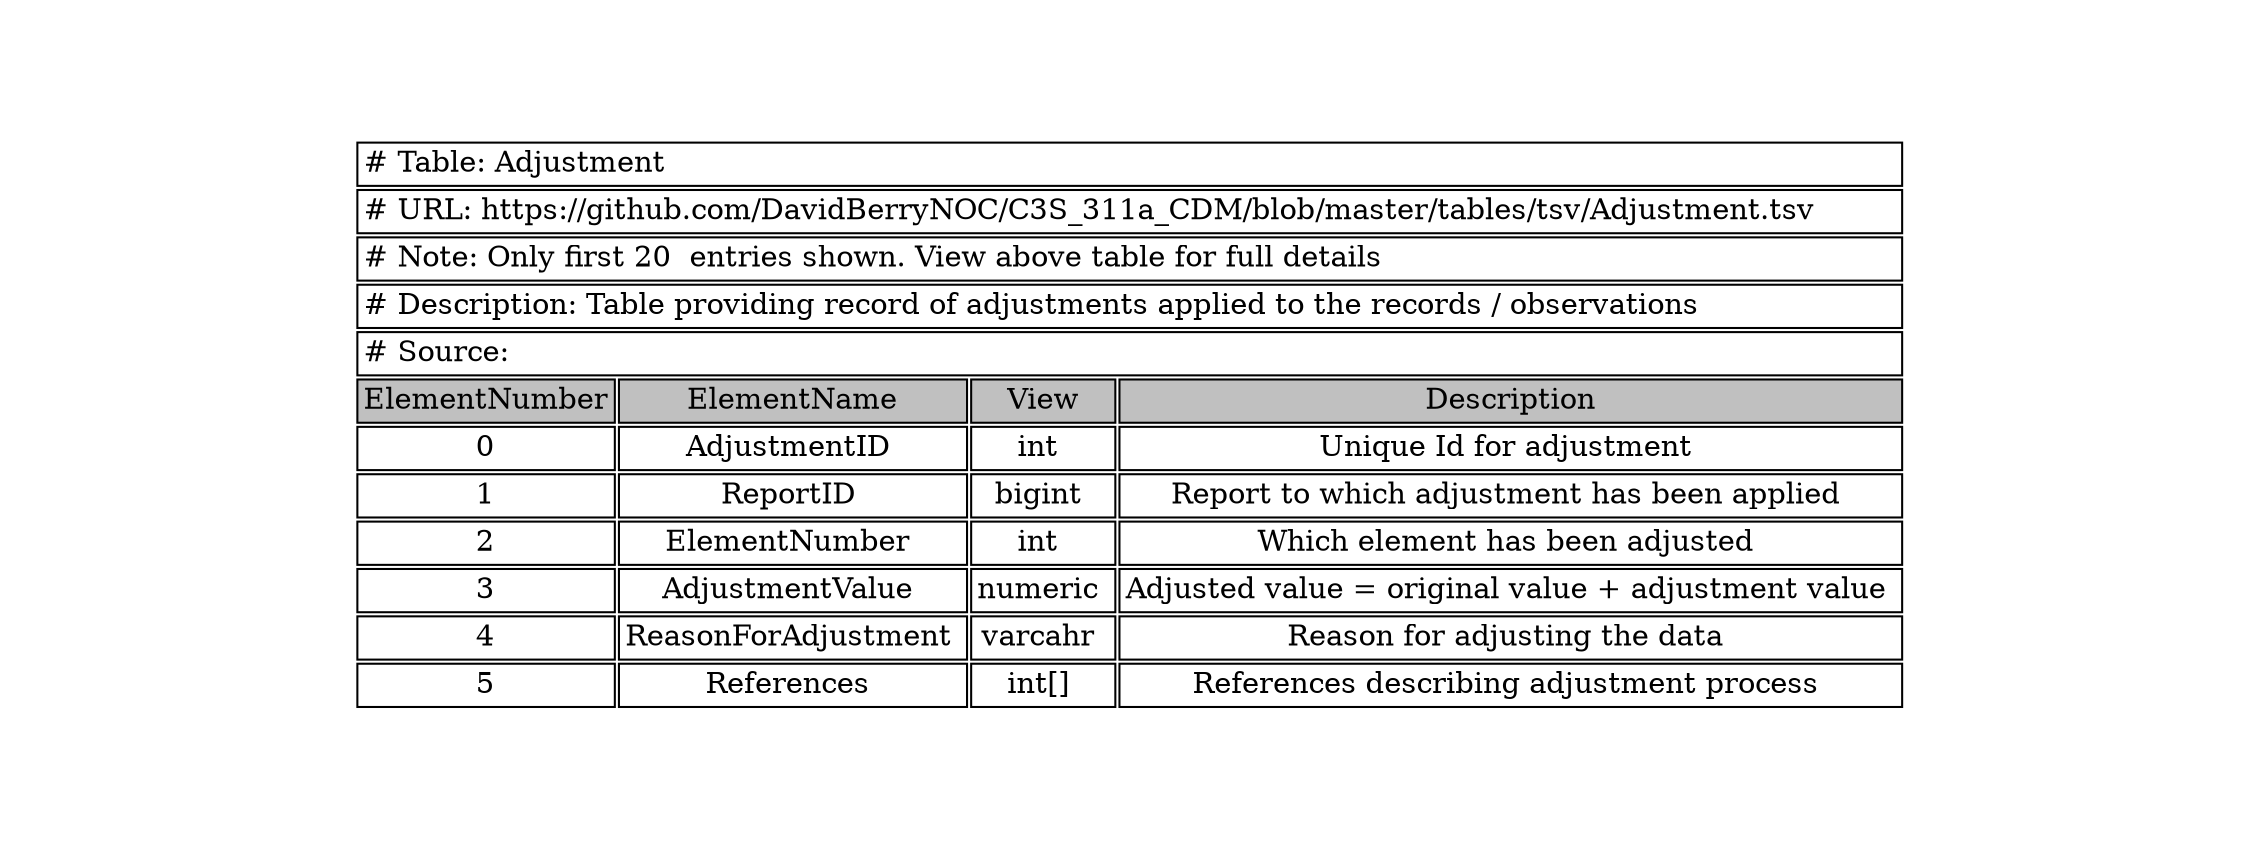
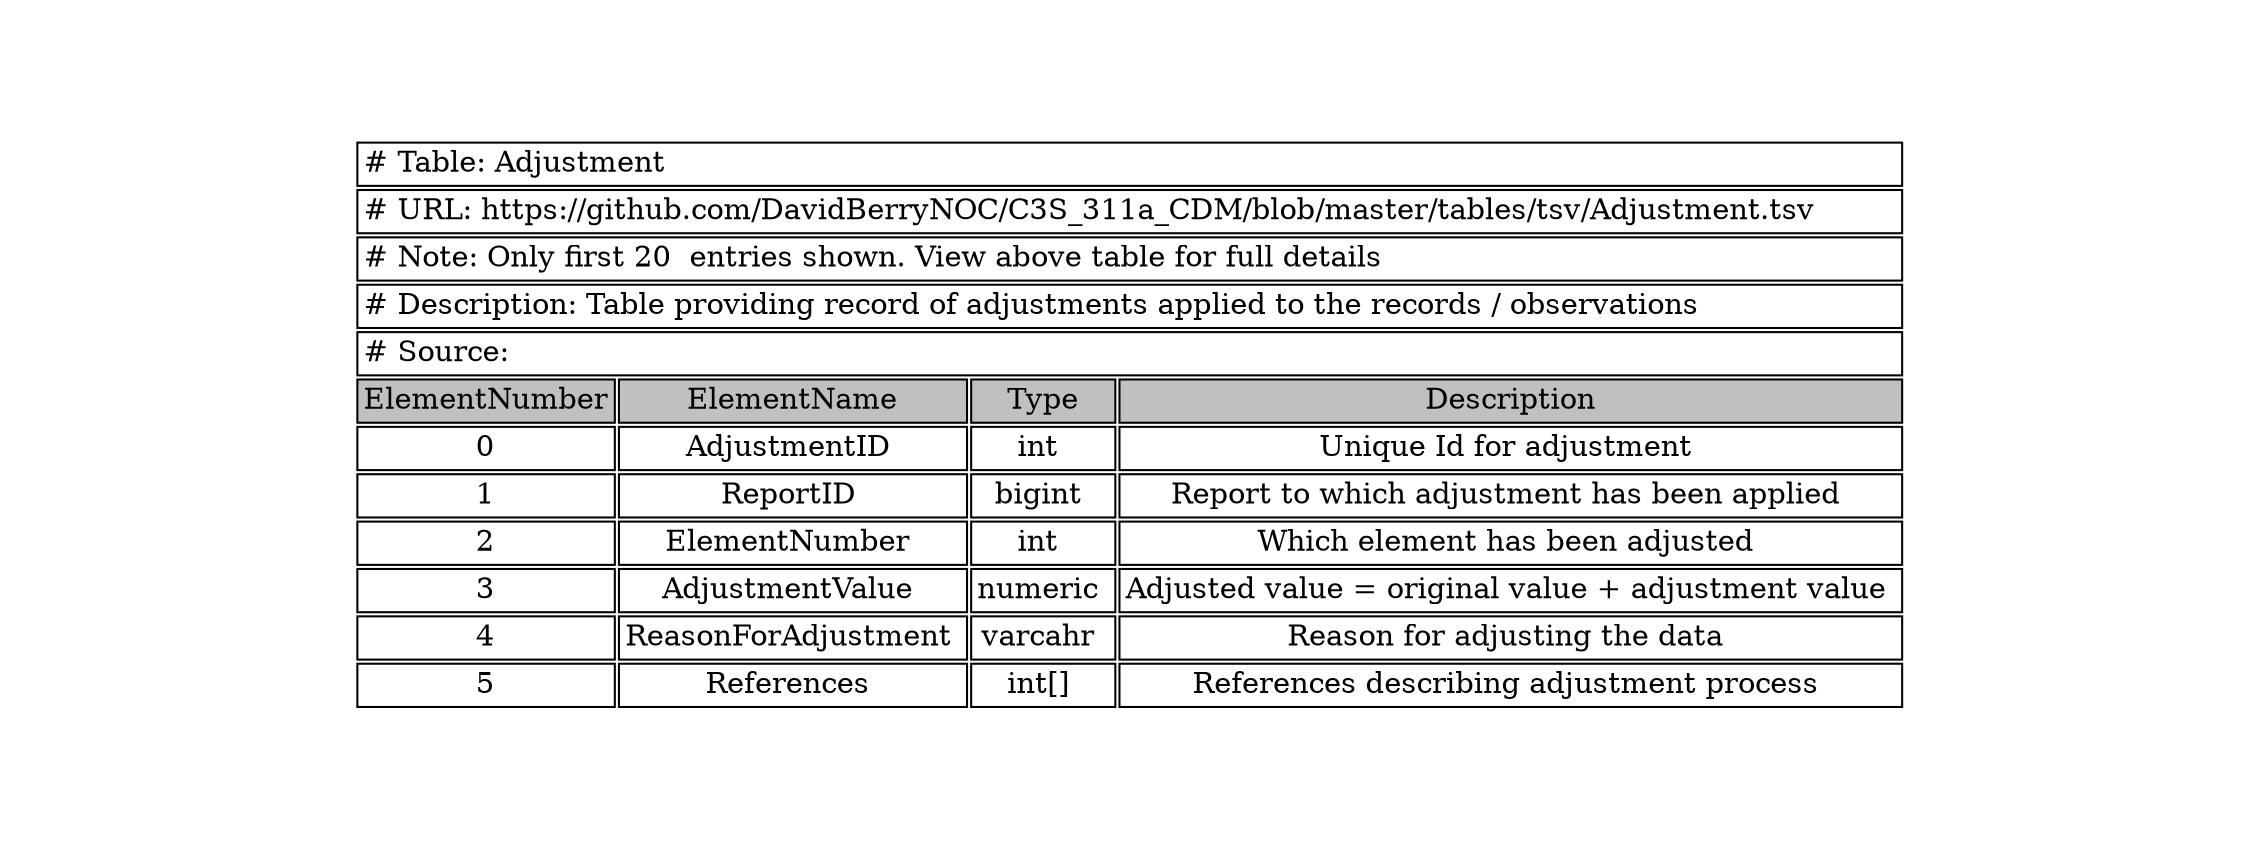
  digraph {
-   n1 [color=white label=<<TABLE BORDER="0" CELLBORDER="1" CELLSPACING="2" COLOR="BLACK"> <TR><TD COLSPAN="4" ALIGN="left" PORT="head"># Table: Adjustment</TD></TR> <TR><TD COLSPAN="4" ALIGN="left"># URL: https://github.com/DavidBerryNOC/C3S_311a_CDM/blob/master/tables/tsv/Adjustment.tsv</TD></TR> <TR><TD COLSPAN="4" ALIGN="left"># Note: Only first 20  entries shown. View above table for full details</TD></TR> <TR><TD ALIGN="left" COLSPAN="4"># Description: Table providing record of adjustments applied to the records / observations</TD></TR> <TR><TD ALIGN="left" COLSPAN="4"># Source:</TD></TR> <TR><TD BGCOLOR="GRAY">ElementNumber</TD><TD BGCOLOR="GRAY">ElementName</TD><TD BGCOLOR="GRAY">View</TD><TD BGCOLOR="GRAY">Description</TD></TR> <TR><TD>0</TD><TD>AdjustmentID </TD><TD>int </TD><TD>Unique Id for adjustment </TD></TR> <TR><TD>1</TD><TD>ReportID </TD><TD>bigint </TD><TD>Report to which adjustment has been applied </TD></TR> <TR><TD>2</TD><TD>ElementNumber </TD><TD>int </TD><TD>Which element has been adjusted </TD></TR> <TR><TD>3</TD><TD>AdjustmentValue </TD><TD>numeric </TD><TD>Adjusted value = original value + adjustment value </TD></TR> <TR><TD>4</TD><TD>ReasonForAdjustment </TD><TD>varcahr </TD><TD>Reason for adjusting the data </TD></TR> <TR><TD>5</TD><TD>References </TD><TD>int[] </TD><TD>References describing adjustment process </TD></TR> </TABLE>>]
+   n1 [color=white label=<<TABLE BORDER="0" CELLBORDER="1" CELLSPACING="2" COLOR="BLACK"> <TR><TD COLSPAN="4" ALIGN="left" PORT="head"># Table: Adjustment</TD></TR> <TR><TD COLSPAN="4" ALIGN="left"># URL: https://github.com/DavidBerryNOC/C3S_311a_CDM/blob/master/tables/tsv/Adjustment.tsv</TD></TR> <TR><TD COLSPAN="4" ALIGN="left"># Note: Only first 20  entries shown. View above table for full details</TD></TR> <TR><TD ALIGN="left" COLSPAN="4"># Description: Table providing record of adjustments applied to the records / observations</TD></TR> <TR><TD ALIGN="left" COLSPAN="4"># Source:</TD></TR> <TR><TD BGCOLOR="GRAY">ElementNumber</TD><TD BGCOLOR="GRAY">ElementName</TD><TD BGCOLOR="GRAY">Type</TD><TD BGCOLOR="GRAY">Description</TD></TR> <TR><TD>0</TD><TD>AdjustmentID </TD><TD>int </TD><TD>Unique Id for adjustment </TD></TR> <TR><TD>1</TD><TD>ReportID </TD><TD>bigint </TD><TD>Report to which adjustment has been applied </TD></TR> <TR><TD>2</TD><TD>ElementNumber </TD><TD>int </TD><TD>Which element has been adjusted </TD></TR> <TR><TD>3</TD><TD>AdjustmentValue </TD><TD>numeric </TD><TD>Adjusted value = original value + adjustment value </TD></TR> <TR><TD>4</TD><TD>ReasonForAdjustment </TD><TD>varcahr </TD><TD>Reason for adjusting the data </TD></TR> <TR><TD>5</TD><TD>References </TD><TD>int[] </TD><TD>References describing adjustment process </TD></TR> </TABLE>>]
  }
